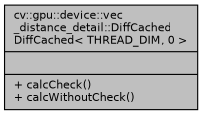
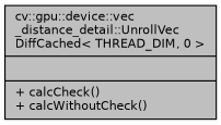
  digraph {
-   n1 [color=black fillcolor=grey75 fontcolor=black fontname=Helvetica fontsize=10 height=0.2 label="{cv::gpu::device::vec\l_distance_detail::DiffCached\lDiffCached\< THREAD_DIM, 0 \>\n||+ calcCheck()\l+ calcWithoutCheck()\l}" shape=record style=filled width=0.4]
+   n1 [color=black fillcolor=grey75 fontcolor=black fontname=Helvetica fontsize=10 height=0.2 label="{cv::gpu::device::vec\l_distance_detail::UnrollVec\lDiffCached\< THREAD_DIM, 0 \>\n||+ calcCheck()\l+ calcWithoutCheck()\l}" shape=record style=filled width=0.4]
  }
